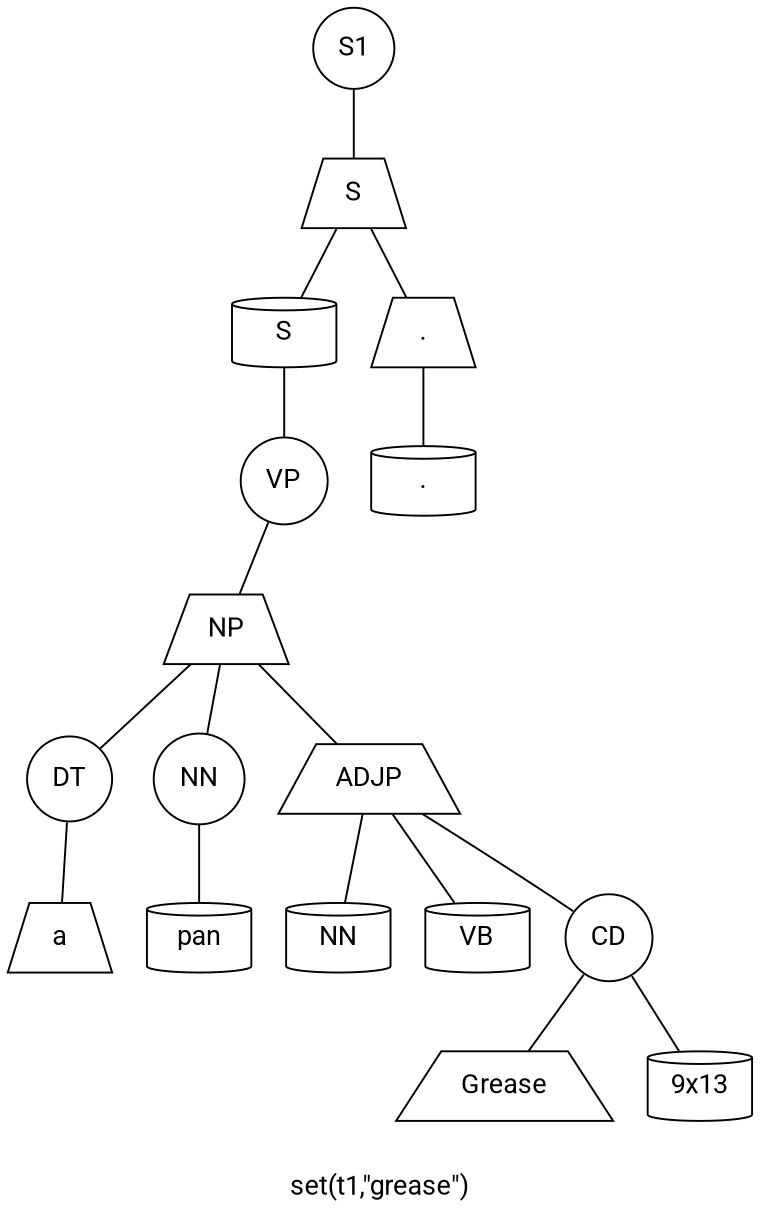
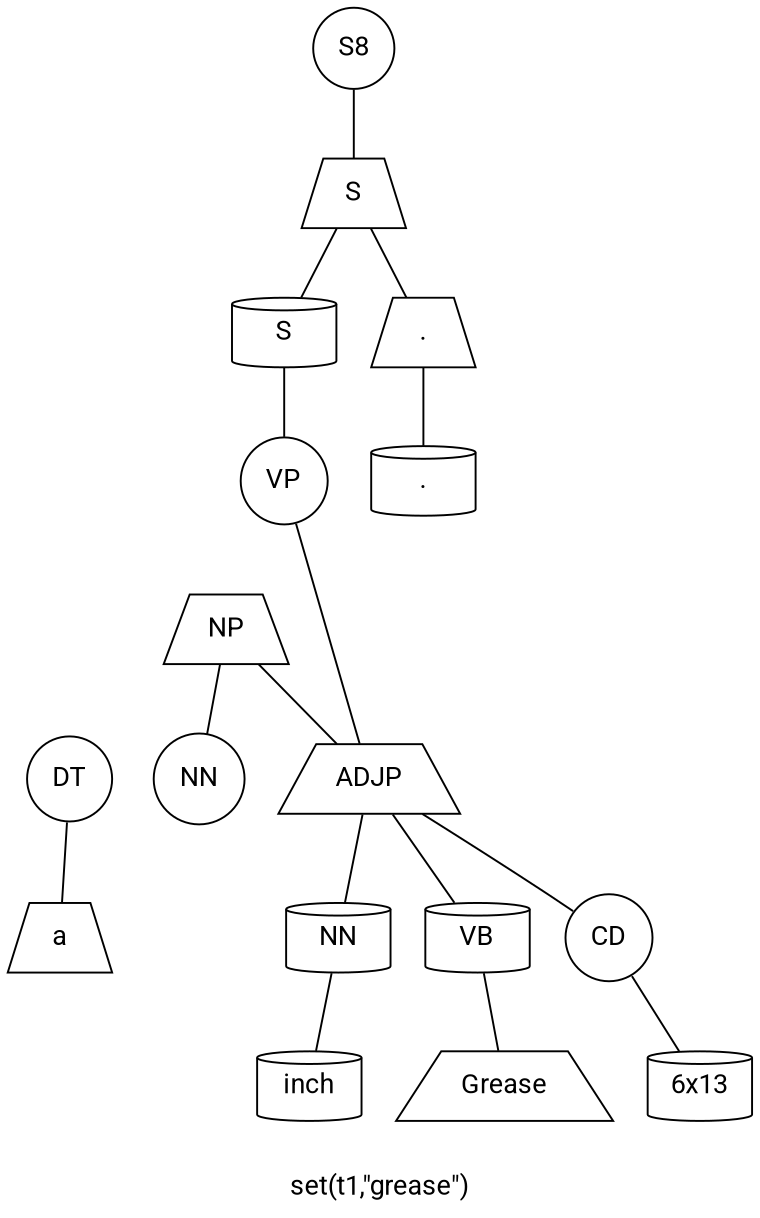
  graph {
    fontname=Roboto
    label="set(t1,\"grease\")"
    node [fontname=Roboto shape=cylinder]
    edge [fontname=Roboto]
-   n1 [label=S1 shape=circle]
+   n1 [label=S8 shape=circle]
    n2 [label=S shape=trapezium]
    n3 [label=S]
    n4 [label="." shape=trapezium]
    n5 [label=VP shape=circle]
    n6 [label="."]
    n7 [label=NP shape=trapezium]
    n8 [label=VB]
    n9 [label=Grease shape=trapezium]
    n10 [label=DT shape=circle]
    n11 [label=ADJP shape=trapezium]
    n12 [label=NN shape=circle]
    n13 [label=a shape=trapezium]
    n14 [label=CD shape=circle]
    n15 [label=NN]
-   n16 [label=pan]
-   n17 [label="9x13"]
+   n17 [label="6x13"]
+   n18 [label=inch]
    n1 -- n2
    n2 -- n3
    n2 -- n4
    n3 -- n5
    n4 -- n6
-   n5 -- n7
-   n7 -- n10
+   n5 -- n11
    n7 -- n11
    n7 -- n12
-   n14 -- n9
+   n8 -- n9
    n10 -- n13
    n11 -- n8
    n11 -- n14
    n11 -- n15
-   n12 -- n16
    n14 -- n17
+   n15 -- n18
  }
